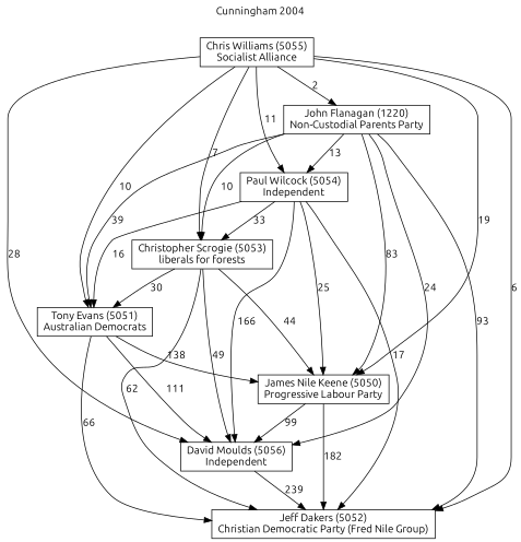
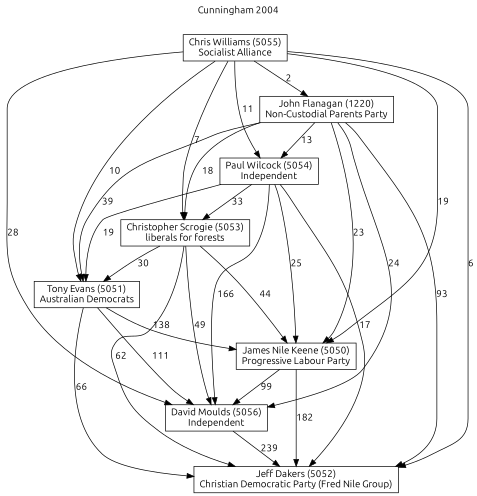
  digraph {
    fontname=Ubuntu
    label="Cunningham 2004"
    labelloc=t
    mclimit=10
    node [fontname=Ubuntu shape=box]
    edge [fontname=Ubuntu]
    n1 [label="Jeff Dakers (5052)\nChristian Democratic Party (Fred Nile Group)"]
    n2 [label="David Moulds (5056)\nIndependent"]
    n3 [label="James Nile Keene (5050)\nProgressive Labour Party"]
    n4 [label="Tony Evans (5051)\nAustralian Democrats"]
    n5 [label="Christopher Scrogie (5053)\nliberals for forests"]
    n6 [label="Paul Wilcock (5054)\nIndependent"]
    n7 [label="John Flanagan (1220)\nNon-Custodial Parents Party"]
    n8 [label="Chris Williams (5055)\nSocialist Alliance"]
    n2 -> n1 [label=239]
    n3 -> n1 [label=182]
    n3 -> n2 [label=99]
    n4 -> n1 [label=66]
    n4 -> n2 [label=111]
    n4 -> n3 [label=138]
    n5 -> n1 [label=62]
    n5 -> n2 [label=49]
    n5 -> n3 [label=44]
    n5 -> n4 [label=30]
    n6 -> n1 [label=17]
    n6 -> n2 [label=166]
    n6 -> n3 [label=25]
-   n6 -> n4 [label=16]
+   n6 -> n4 [label=19]
    n6 -> n5 [label=33]
    n7 -> n1 [label=93]
    n7 -> n2 [label=24]
-   n7 -> n3 [label=83]
+   n7 -> n3 [label=23]
    n7 -> n4 [label=39]
-   n7 -> n5 [label=10]
+   n7 -> n5 [label=18]
    n7 -> n6 [label=13]
    n8 -> n1 [label=6]
    n8 -> n2 [label=28]
    n8 -> n3 [label=19]
    n8 -> n4 [label=10]
    n8 -> n5 [label=7]
    n8 -> n6 [label=11]
    n8 -> n7 [label=2]
  }
